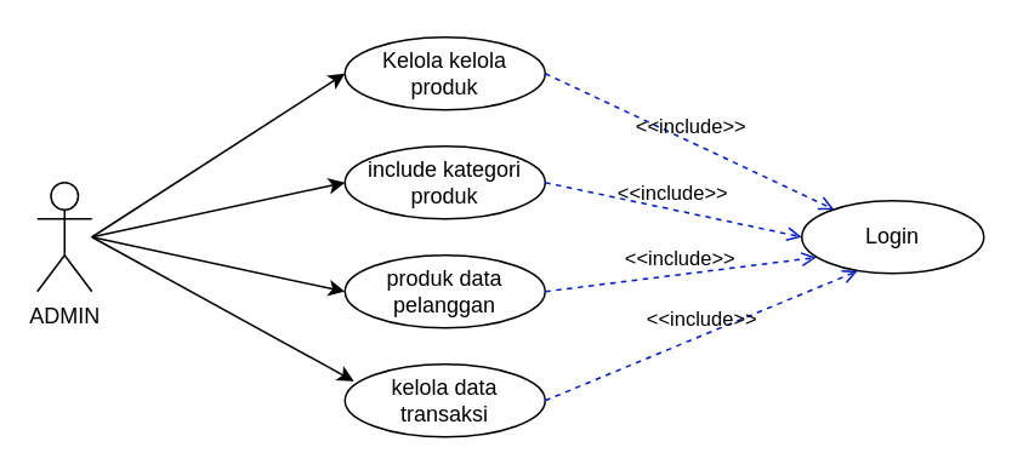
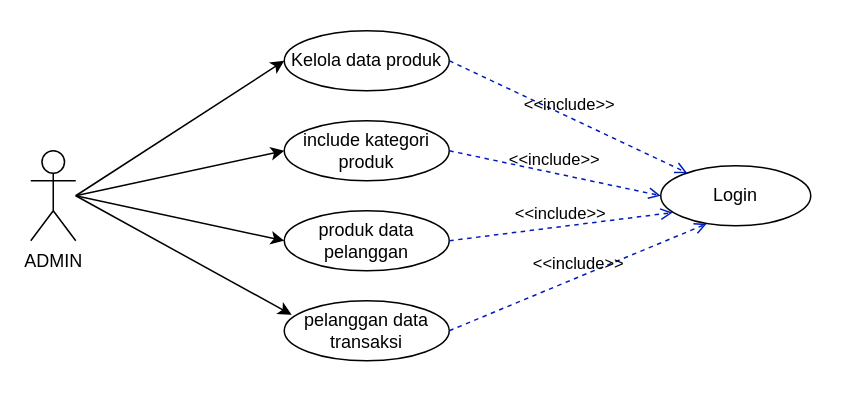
  <mxCell id="0" />
  <mxCell id="1" parent="0" />
  <mxCell id="2" value="ADMIN" style="shape=umlActor;verticalLabelPosition=bottom;verticalAlign=top;html=1;outlineConnect=0;" parent="1" vertex="1"><mxGeometry x="20" y="100" width="30" height="60" as="geometry" /></mxCell>
  <mxCell id="3" value="" style="endArrow=classic;html=1;rounded=0;" parent="1" edge="1"><mxGeometry width="50" height="50" relative="1" as="geometry"><mxPoint x="50" y="130" as="sourcePoint" /><mxPoint x="189" y="40" as="targetPoint" /></mxGeometry></mxCell>
  <mxCell id="4" value="" style="endArrow=classic;html=1;rounded=0;entryX=0;entryY=0.5;entryDx=0;entryDy=0;" parent="1" target="8" edge="1"><mxGeometry width="50" height="50" relative="1" as="geometry"><mxPoint x="50" y="130" as="sourcePoint" /><mxPoint x="189" y="110" as="targetPoint" /></mxGeometry></mxCell>
  <mxCell id="5" value="" style="endArrow=classic;html=1;rounded=0;entryX=0;entryY=0.5;entryDx=0;entryDy=0;" parent="1" target="9" edge="1"><mxGeometry width="50" height="50" relative="1" as="geometry"><mxPoint x="50" y="130" as="sourcePoint" /><mxPoint x="189" y="169.5" as="targetPoint" /></mxGeometry></mxCell>
- <mxCell id="6" value="Kelola kelola produk" style="ellipse;whiteSpace=wrap;html=1;" parent="1" vertex="1"><mxGeometry x="189" y="20" width="110" height="40" as="geometry" /></mxCell>
+ <mxCell id="6" value="Kelola data produk" style="ellipse;whiteSpace=wrap;html=1;" parent="1" vertex="1"><mxGeometry x="189" y="20" width="110" height="40" as="geometry" /></mxCell>
  <mxCell id="7" value="Login" style="ellipse;whiteSpace=wrap;html=1;" parent="1" vertex="1"><mxGeometry x="440" y="110" width="100" height="40" as="geometry" /></mxCell>
  <mxCell id="8" value="include kategori produk" style="ellipse;whiteSpace=wrap;html=1;" parent="1" vertex="1"><mxGeometry x="189" y="80" width="110" height="40" as="geometry" /></mxCell>
  <mxCell id="9" value="produk data pelanggan" style="ellipse;whiteSpace=wrap;html=1;" parent="1" vertex="1"><mxGeometry x="189" y="140" width="110" height="40" as="geometry" /></mxCell>
- <mxCell id="10" value="kelola data transaksi" style="ellipse;whiteSpace=wrap;html=1;" parent="1" vertex="1"><mxGeometry x="189" y="200" width="110" height="40" as="geometry" /></mxCell>
+ <mxCell id="10" value="pelanggan data transaksi" style="ellipse;whiteSpace=wrap;html=1;" parent="1" vertex="1"><mxGeometry x="189" y="200" width="110" height="40" as="geometry" /></mxCell>
  <mxCell id="11" value="" style="endArrow=classic;html=1;rounded=0;entryX=0.045;entryY=0.233;entryDx=0;entryDy=0;entryPerimeter=0;" parent="1" target="10" edge="1"><mxGeometry width="50" height="50" relative="1" as="geometry"><mxPoint x="50" y="130" as="sourcePoint" /><mxPoint x="170" y="210" as="targetPoint" /></mxGeometry></mxCell>
  <mxCell id="12" value="&amp;lt;&amp;lt;include&amp;gt;&amp;gt;" style="html=1;verticalAlign=bottom;labelBackgroundColor=none;endArrow=open;endFill=0;dashed=1;rounded=0;fillColor=#0050ef;strokeColor=#001DBC;" parent="1" target="7" edge="1"><mxGeometry width="160" relative="1" as="geometry"><mxPoint x="299" y="40" as="sourcePoint" /><mxPoint x="460" y="120" as="targetPoint" /></mxGeometry></mxCell>
  <mxCell id="13" value="&amp;lt;&amp;lt;include&amp;gt;&amp;gt;" style="html=1;verticalAlign=bottom;labelBackgroundColor=none;endArrow=open;endFill=0;dashed=1;rounded=0;fillColor=#0050ef;strokeColor=#001DBC;entryX=0.306;entryY=0.968;entryDx=0;entryDy=0;entryPerimeter=0;" parent="1" target="7" edge="1"><mxGeometry width="160" relative="1" as="geometry"><mxPoint x="299" y="220" as="sourcePoint" /><mxPoint x="452" y="294" as="targetPoint" /></mxGeometry></mxCell>
  <mxCell id="14" value="&amp;lt;&amp;lt;include&amp;gt;&amp;gt;" style="html=1;verticalAlign=bottom;labelBackgroundColor=none;endArrow=open;endFill=0;dashed=1;rounded=0;fillColor=#0050ef;strokeColor=#001DBC;entryX=0;entryY=0.5;entryDx=0;entryDy=0;" parent="1" target="7" edge="1"><mxGeometry width="160" relative="1" as="geometry"><mxPoint x="299" y="100" as="sourcePoint" /><mxPoint x="452" y="174" as="targetPoint" /></mxGeometry></mxCell>
  <mxCell id="15" value="&amp;lt;&amp;lt;include&amp;gt;&amp;gt;" style="html=1;verticalAlign=bottom;labelBackgroundColor=none;endArrow=open;endFill=0;dashed=1;rounded=0;fillColor=#0050ef;strokeColor=#001DBC;entryX=0.08;entryY=0.78;entryDx=0;entryDy=0;entryPerimeter=0;" parent="1" target="7" edge="1"><mxGeometry width="160" relative="1" as="geometry"><mxPoint x="299" y="160" as="sourcePoint" /><mxPoint x="452" y="234" as="targetPoint" /></mxGeometry></mxCell>
